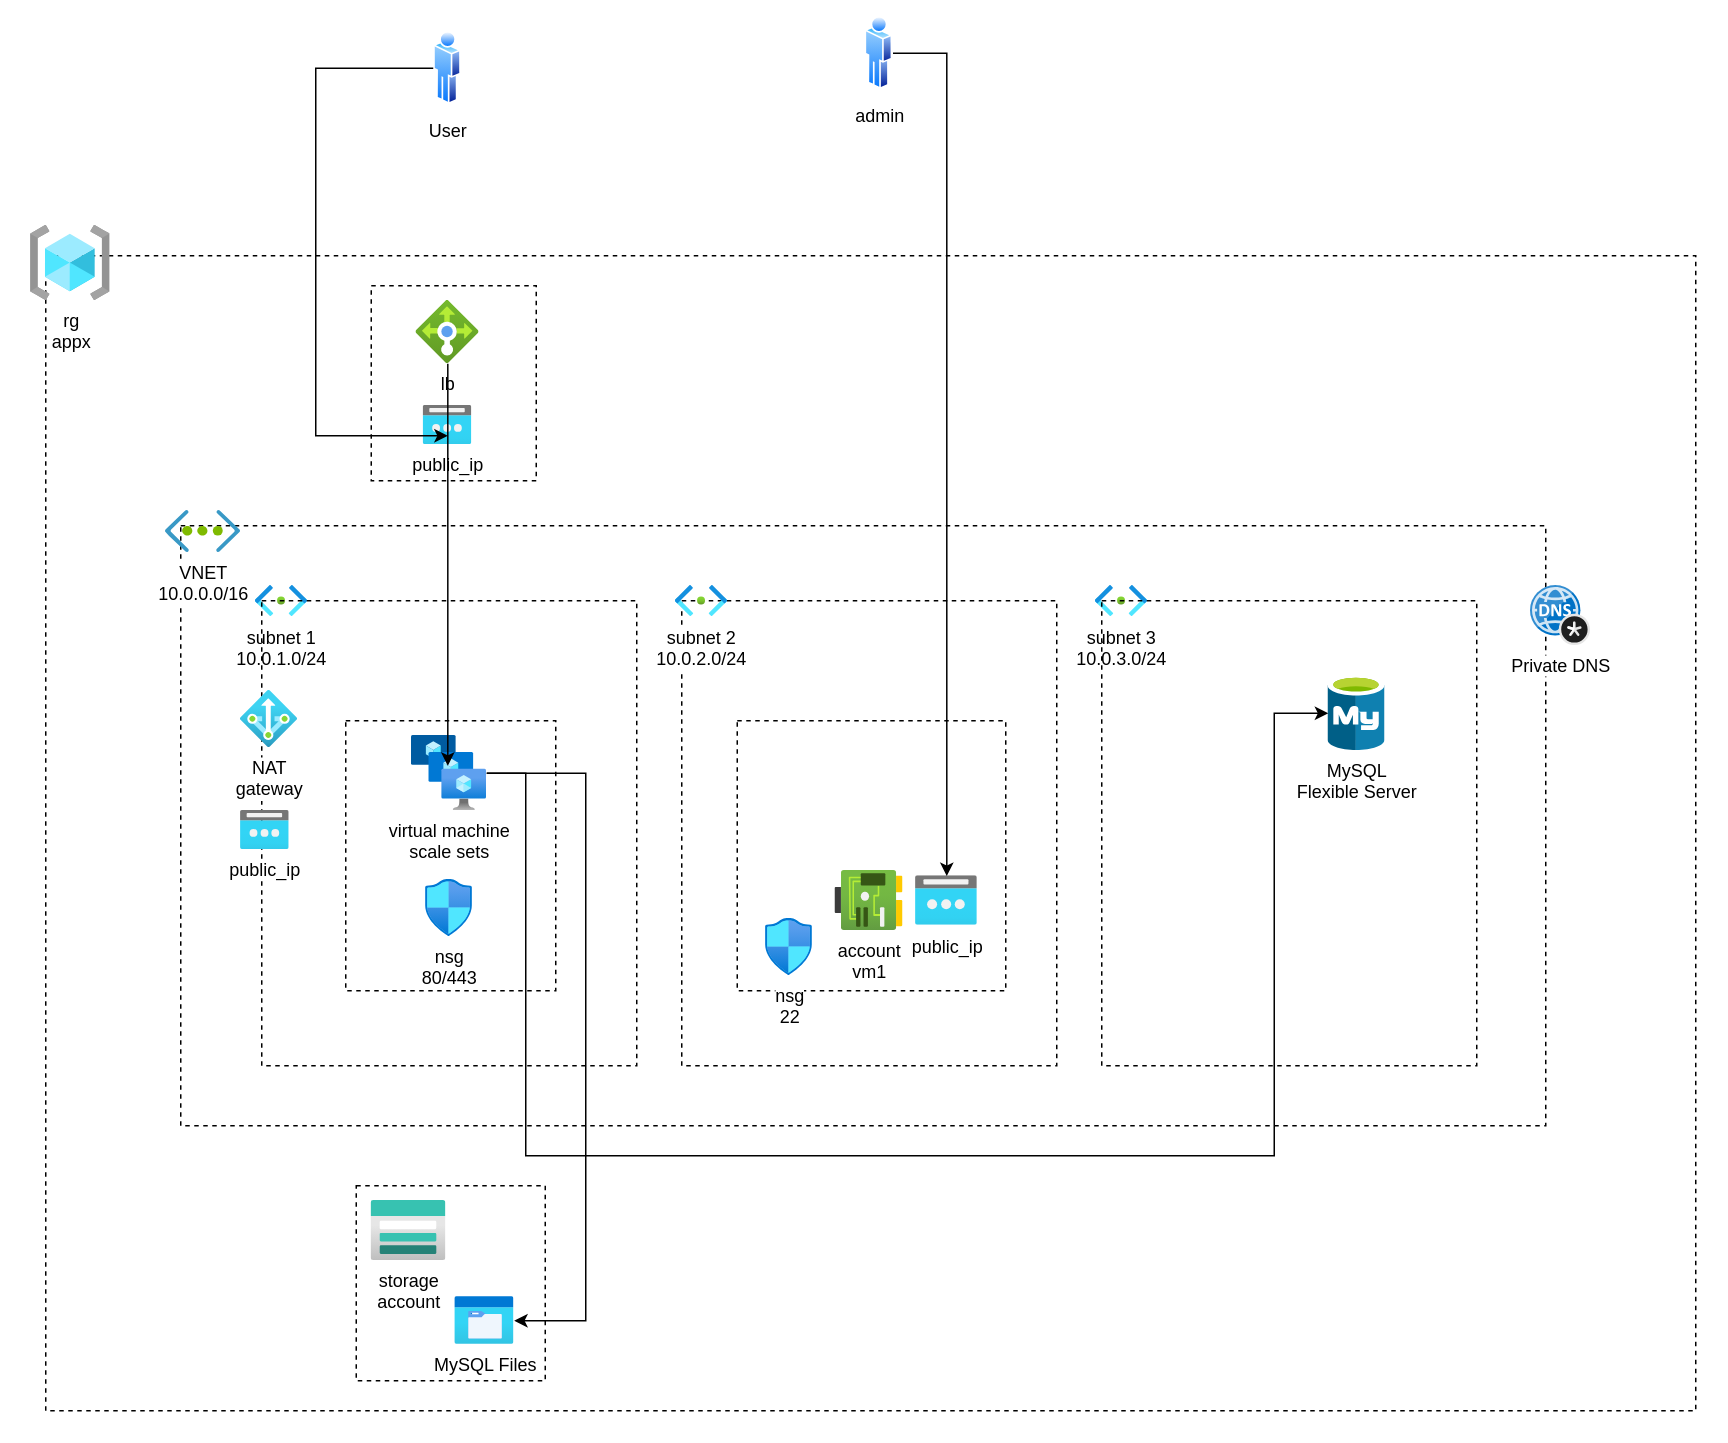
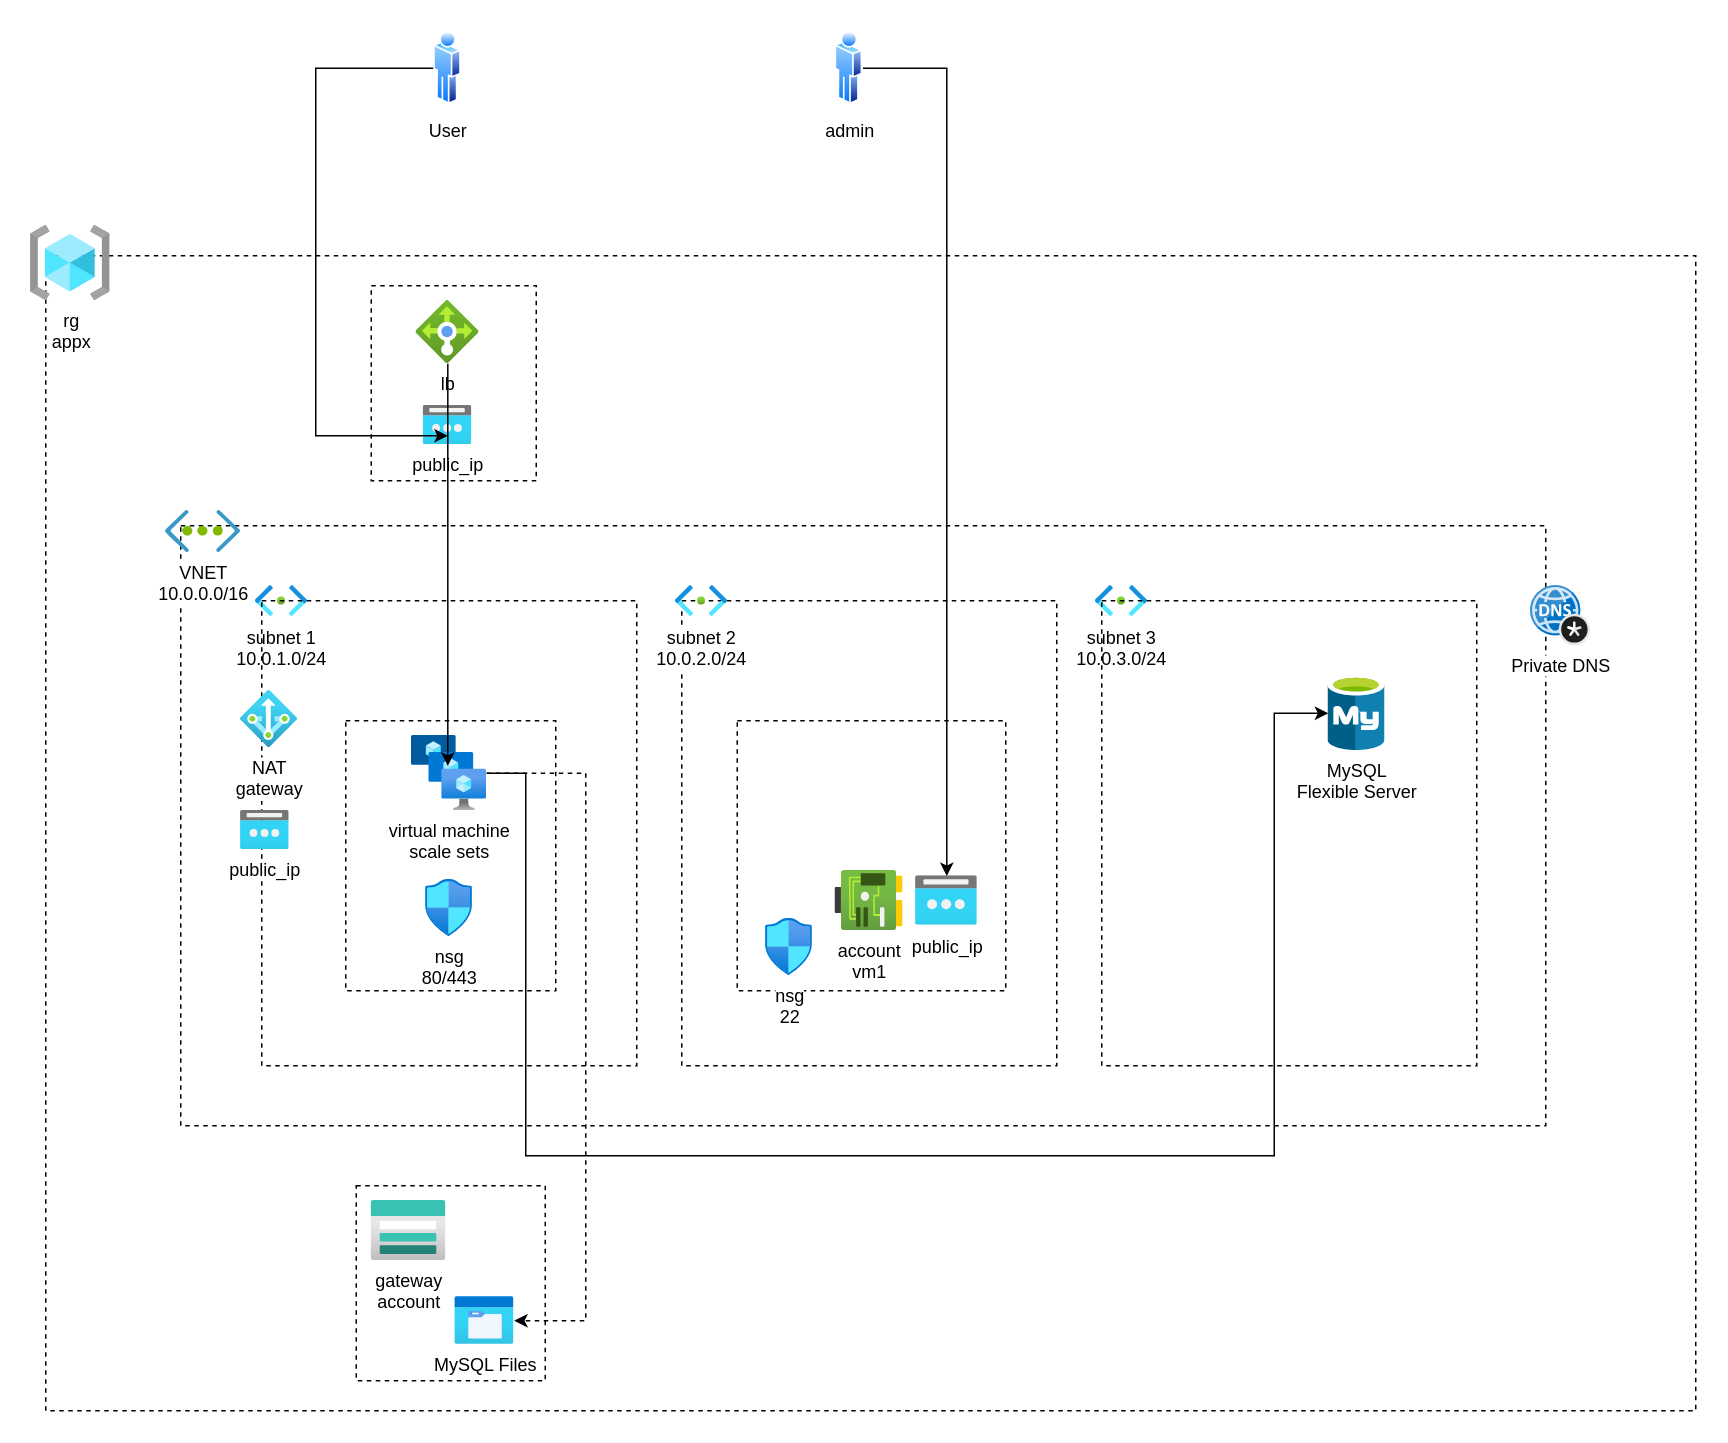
  <mxCell id="0" />
  <mxCell id="1" parent="0" />
  <mxCell id="2" value="" style="rounded=0;whiteSpace=wrap;html=1;dashed=1;fillColor=none;" vertex="1" parent="1"><mxGeometry x="30" y="170" width="1100" height="770" as="geometry" /></mxCell>
  <mxCell id="3" value="" style="rounded=0;whiteSpace=wrap;html=1;dashed=1;fillColor=none;" vertex="1" parent="1"><mxGeometry x="120" y="350" width="910" height="400" as="geometry" /></mxCell>
  <mxCell id="4" value="" style="rounded=0;whiteSpace=wrap;html=1;dashed=1;fillColor=none;" vertex="1" parent="1"><mxGeometry x="454" y="400" width="250" height="310" as="geometry" /></mxCell>
  <mxCell id="5" value="" style="rounded=0;whiteSpace=wrap;html=1;dashed=1;fillColor=none;" vertex="1" parent="1"><mxGeometry x="491" y="480" width="179" height="180" as="geometry" /></mxCell>
  <mxCell id="6" value="VNET&lt;div&gt;10.0.0.0/16&lt;/div&gt;" style="image;sketch=0;aspect=fixed;html=1;points=[];align=center;fontSize=12;image=img/lib/mscae/Virtual_Network.svg;" vertex="1" parent="1"><mxGeometry x="110" y="340" width="50" height="28.0" as="geometry" /></mxCell>
  <mxCell id="7" value="subnet 1&lt;div&gt;10.0.1.0/24&lt;/div&gt;" style="image;aspect=fixed;html=1;points=[];align=center;fontSize=12;image=img/lib/azure2/networking/Subnet.svg;" vertex="1" parent="1"><mxGeometry x="170" y="390" width="34.6" height="20.72" as="geometry" /></mxCell>
  <mxCell id="8" value="" style="rounded=0;whiteSpace=wrap;html=1;dashed=1;fillColor=none;" vertex="1" parent="1"><mxGeometry x="174" y="400" width="250" height="310" as="geometry" /></mxCell>
  <mxCell id="9" value="subnet 2&lt;div&gt;10.0.2.0/24&lt;/div&gt;" style="image;aspect=fixed;html=1;points=[];align=center;fontSize=12;image=img/lib/azure2/networking/Subnet.svg;" vertex="1" parent="1"><mxGeometry x="450" y="390" width="34.6" height="20.72" as="geometry" /></mxCell>
  <mxCell id="10" value="subnet 3&lt;div&gt;10.0.3.0/24&lt;/div&gt;" style="image;aspect=fixed;html=1;points=[];align=center;fontSize=12;image=img/lib/azure2/networking/Subnet.svg;" vertex="1" parent="1"><mxGeometry x="730" y="390" width="34.6" height="20.72" as="geometry" /></mxCell>
  <mxCell id="11" value="" style="rounded=0;whiteSpace=wrap;html=1;dashed=1;fillColor=none;" vertex="1" parent="1"><mxGeometry x="734" y="400" width="250" height="310" as="geometry" /></mxCell>
  <mxCell id="12" value="public_ip" style="image;aspect=fixed;html=1;points=[];align=center;fontSize=12;image=img/lib/azure2/networking/Public_IP_Addresses.svg;" vertex="1" parent="1"><mxGeometry x="160" y="540" width="32.5" height="26" as="geometry" /></mxCell>
  <mxCell id="13" value="NAT&lt;div&gt;gateway&lt;/div&gt;" style="image;aspect=fixed;html=1;points=[];align=center;fontSize=12;image=img/lib/azure2/networking/NAT.svg;" vertex="1" parent="1"><mxGeometry x="160" y="460" width="38" height="38" as="geometry" /></mxCell>
  <mxCell id="14" value="public_ip" style="image;aspect=fixed;html=1;points=[];align=center;fontSize=12;image=img/lib/azure2/networking/Public_IP_Addresses.svg;" vertex="1" parent="1"><mxGeometry x="281.75" y="270" width="32.5" height="26" as="geometry" /></mxCell>
  <mxCell id="15" value="" style="rounded=0;whiteSpace=wrap;html=1;dashed=1;fillColor=none;" vertex="1" parent="1"><mxGeometry x="247" y="190" width="110" height="130" as="geometry" /></mxCell>
  <mxCell id="16" value="lb" style="image;aspect=fixed;html=1;points=[];align=center;fontSize=12;image=img/lib/azure2/networking/Load_Balancers.svg;" vertex="1" parent="1"><mxGeometry x="277" y="200" width="42" height="42" as="geometry" /></mxCell>
  <mxCell id="17" value="rg&lt;div&gt;appx&lt;/div&gt;" style="image;aspect=fixed;html=1;points=[];align=center;fontSize=12;image=img/lib/azure2/general/Resource_Groups.svg;" vertex="1" parent="1"><mxGeometry x="20" y="150" width="53.13" height="50" as="geometry" /></mxCell>
- <mxCell id="18" value="storage&lt;div&gt;account&lt;/div&gt;" style="image;aspect=fixed;html=1;points=[];align=center;fontSize=12;image=img/lib/azure2/storage/Storage_Accounts.svg;" vertex="1" parent="1"><mxGeometry x="247" y="800" width="50" height="40" as="geometry" /></mxCell>
+ <mxCell id="18" value="gateway&lt;div&gt;account&lt;/div&gt;" style="image;aspect=fixed;html=1;points=[];align=center;fontSize=12;image=img/lib/azure2/storage/Storage_Accounts.svg;" vertex="1" parent="1"><mxGeometry x="247" y="800" width="50" height="40" as="geometry" /></mxCell>
  <mxCell id="19" value="" style="rounded=0;whiteSpace=wrap;html=1;dashed=1;fillColor=none;" vertex="1" parent="1"><mxGeometry x="237" y="790" width="126" height="130" as="geometry" /></mxCell>
  <mxCell id="20" value="MySQL Files" style="image;aspect=fixed;html=1;points=[];align=center;fontSize=12;image=img/lib/azure2/general/Storage_Azure_Files.svg;" vertex="1" parent="1"><mxGeometry x="302.91" y="864" width="39.38" height="32" as="geometry" /></mxCell>
  <mxCell id="21" value="MySQL&lt;div&gt;Flexible Server&lt;/div&gt;" style="image;sketch=0;aspect=fixed;html=1;points=[];align=center;fontSize=12;image=img/lib/mscae/Azure_Database_for_MySQL_servers.svg;" vertex="1" parent="1"><mxGeometry x="885" y="450" width="38" height="50" as="geometry" /></mxCell>
  <mxCell id="22" value="Private DNS" style="image;sketch=0;aspect=fixed;html=1;points=[];align=center;fontSize=12;image=img/lib/mscae/DNS_Private_Zones.svg;" vertex="1" parent="1"><mxGeometry x="1020" y="390" width="40" height="40" as="geometry" /></mxCell>
  <mxCell id="23" value="account&lt;div&gt;vm1&lt;/div&gt;" style="image;aspect=fixed;html=1;points=[];align=center;fontSize=12;image=img/lib/azure2/networking/Network_Interfaces.svg;" vertex="1" parent="1"><mxGeometry x="556.33" y="580" width="45.33" height="40" as="geometry" /></mxCell>
  <mxCell id="24" value="public_ip" style="image;aspect=fixed;html=1;points=[];align=center;fontSize=12;image=img/lib/azure2/networking/Public_IP_Addresses.svg;" vertex="1" parent="1"><mxGeometry x="610" y="583.5" width="41.25" height="33" as="geometry" /></mxCell>
  <mxCell id="25" value="nsg&lt;div&gt;22&lt;/div&gt;" style="image;aspect=fixed;html=1;points=[];align=center;fontSize=12;image=img/lib/azure2/networking/Network_Security_Groups.svg;" vertex="1" parent="1"><mxGeometry x="510" y="612" width="31.29" height="38" as="geometry" /></mxCell>
  <mxCell id="26" value="" style="rounded=0;whiteSpace=wrap;html=1;dashed=1;fillColor=none;" vertex="1" parent="1"><mxGeometry x="230" y="480" width="140" height="180" as="geometry" /></mxCell>
- <mxCell id="27" style="edgeStyle=orthogonalEdgeStyle;rounded=0;orthogonalLoop=1;jettySize=auto;html=1;" edge="1" parent="1" source="29" target="20"><mxGeometry relative="1" as="geometry"><Array as="points"><mxPoint x="390" y="515" /><mxPoint x="390" y="880" /></Array></mxGeometry></mxCell>
+ <mxCell id="27" style="edgeStyle=orthogonalEdgeStyle;rounded=0;orthogonalLoop=1;jettySize=auto;html=1;dashed=1;" edge="1" parent="1" source="29" target="20"><mxGeometry relative="1" as="geometry"><Array as="points"><mxPoint x="390" y="515" /><mxPoint x="390" y="880" /></Array></mxGeometry></mxCell>
  <mxCell id="28" style="edgeStyle=orthogonalEdgeStyle;rounded=0;orthogonalLoop=1;jettySize=auto;html=1;" edge="1" parent="1" source="29" target="21"><mxGeometry relative="1" as="geometry"><Array as="points"><mxPoint x="350" y="515" /><mxPoint x="350" y="770" /><mxPoint x="849" y="770" /></Array></mxGeometry></mxCell>
  <mxCell id="29" value="virtual machine&lt;div&gt;scale sets&lt;/div&gt;" style="image;aspect=fixed;html=1;points=[];align=center;fontSize=12;image=img/lib/azure2/compute/VM_Scale_Sets.svg;" vertex="1" parent="1"><mxGeometry x="274" y="490" width="50" height="50" as="geometry" /></mxCell>
  <mxCell id="30" value="nsg&lt;div&gt;80/443&lt;/div&gt;" style="image;aspect=fixed;html=1;points=[];align=center;fontSize=12;image=img/lib/azure2/networking/Network_Security_Groups.svg;" vertex="1" parent="1"><mxGeometry x="283.36" y="586" width="31.29" height="38" as="geometry" /></mxCell>
  <mxCell id="31" style="edgeStyle=orthogonalEdgeStyle;rounded=0;orthogonalLoop=1;jettySize=auto;html=1;entryX=0.486;entryY=0.167;entryDx=0;entryDy=0;entryPerimeter=0;" edge="1" parent="1" source="16" target="26"><mxGeometry relative="1" as="geometry" /></mxCell>
  <mxCell id="32" style="edgeStyle=orthogonalEdgeStyle;rounded=0;orthogonalLoop=1;jettySize=auto;html=1;" edge="1" parent="1" source="33"><mxGeometry relative="1" as="geometry"><mxPoint x="298" y="290" as="targetPoint" /><Array as="points"><mxPoint x="210" y="45" /><mxPoint x="210" y="290" /></Array></mxGeometry></mxCell>
  <mxCell id="33" value="User" style="image;aspect=fixed;perimeter=ellipsePerimeter;html=1;align=center;shadow=0;dashed=0;spacingTop=3;image=img/lib/active_directory/user.svg;" vertex="1" parent="1"><mxGeometry x="288.75" y="20" width="18.5" height="50" as="geometry" /></mxCell>
  <mxCell id="34" style="edgeStyle=orthogonalEdgeStyle;rounded=0;orthogonalLoop=1;jettySize=auto;html=1;" edge="1" parent="1" source="35" target="24"><mxGeometry relative="1" as="geometry" /></mxCell>
- <mxCell id="35" value="admin" style="image;aspect=fixed;perimeter=ellipsePerimeter;html=1;align=center;shadow=0;dashed=0;spacingTop=3;image=img/lib/active_directory/user.svg;" vertex="1" parent="1"><mxGeometry x="576.33" y="10" width="18.5" height="50" as="geometry" /></mxCell>
+ <mxCell id="35" value="admin" style="image;aspect=fixed;perimeter=ellipsePerimeter;html=1;align=center;shadow=0;dashed=0;spacingTop=3;image=img/lib/active_directory/user.svg;" vertex="1" parent="1"><mxGeometry x="556.33" y="20" width="18.5" height="50" as="geometry" /></mxCell>
